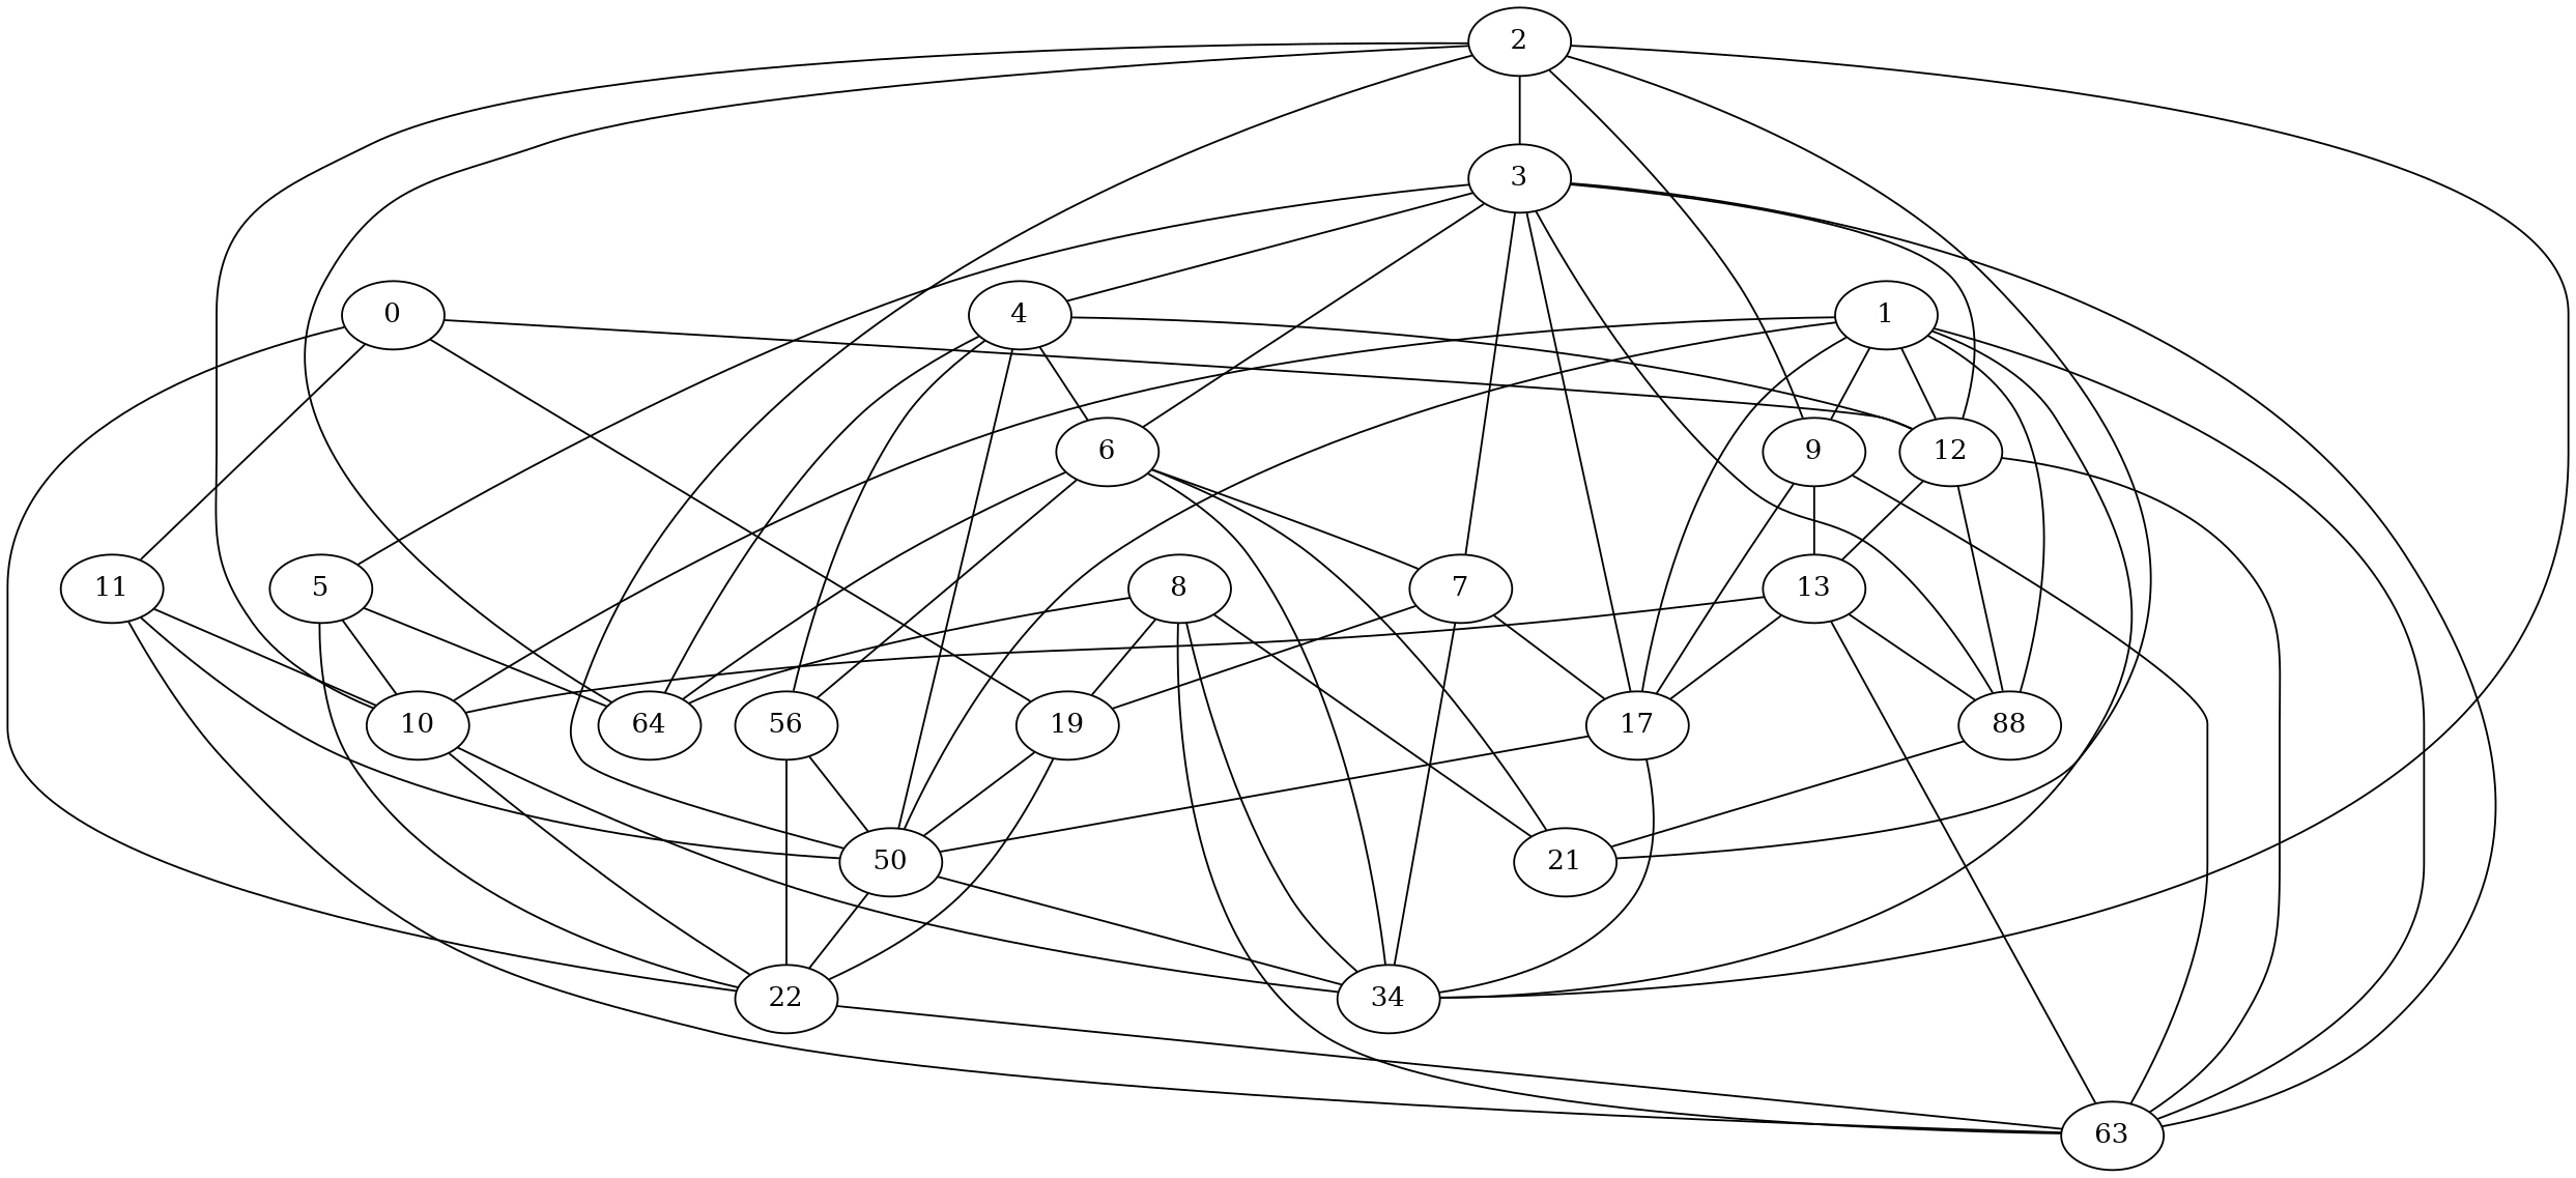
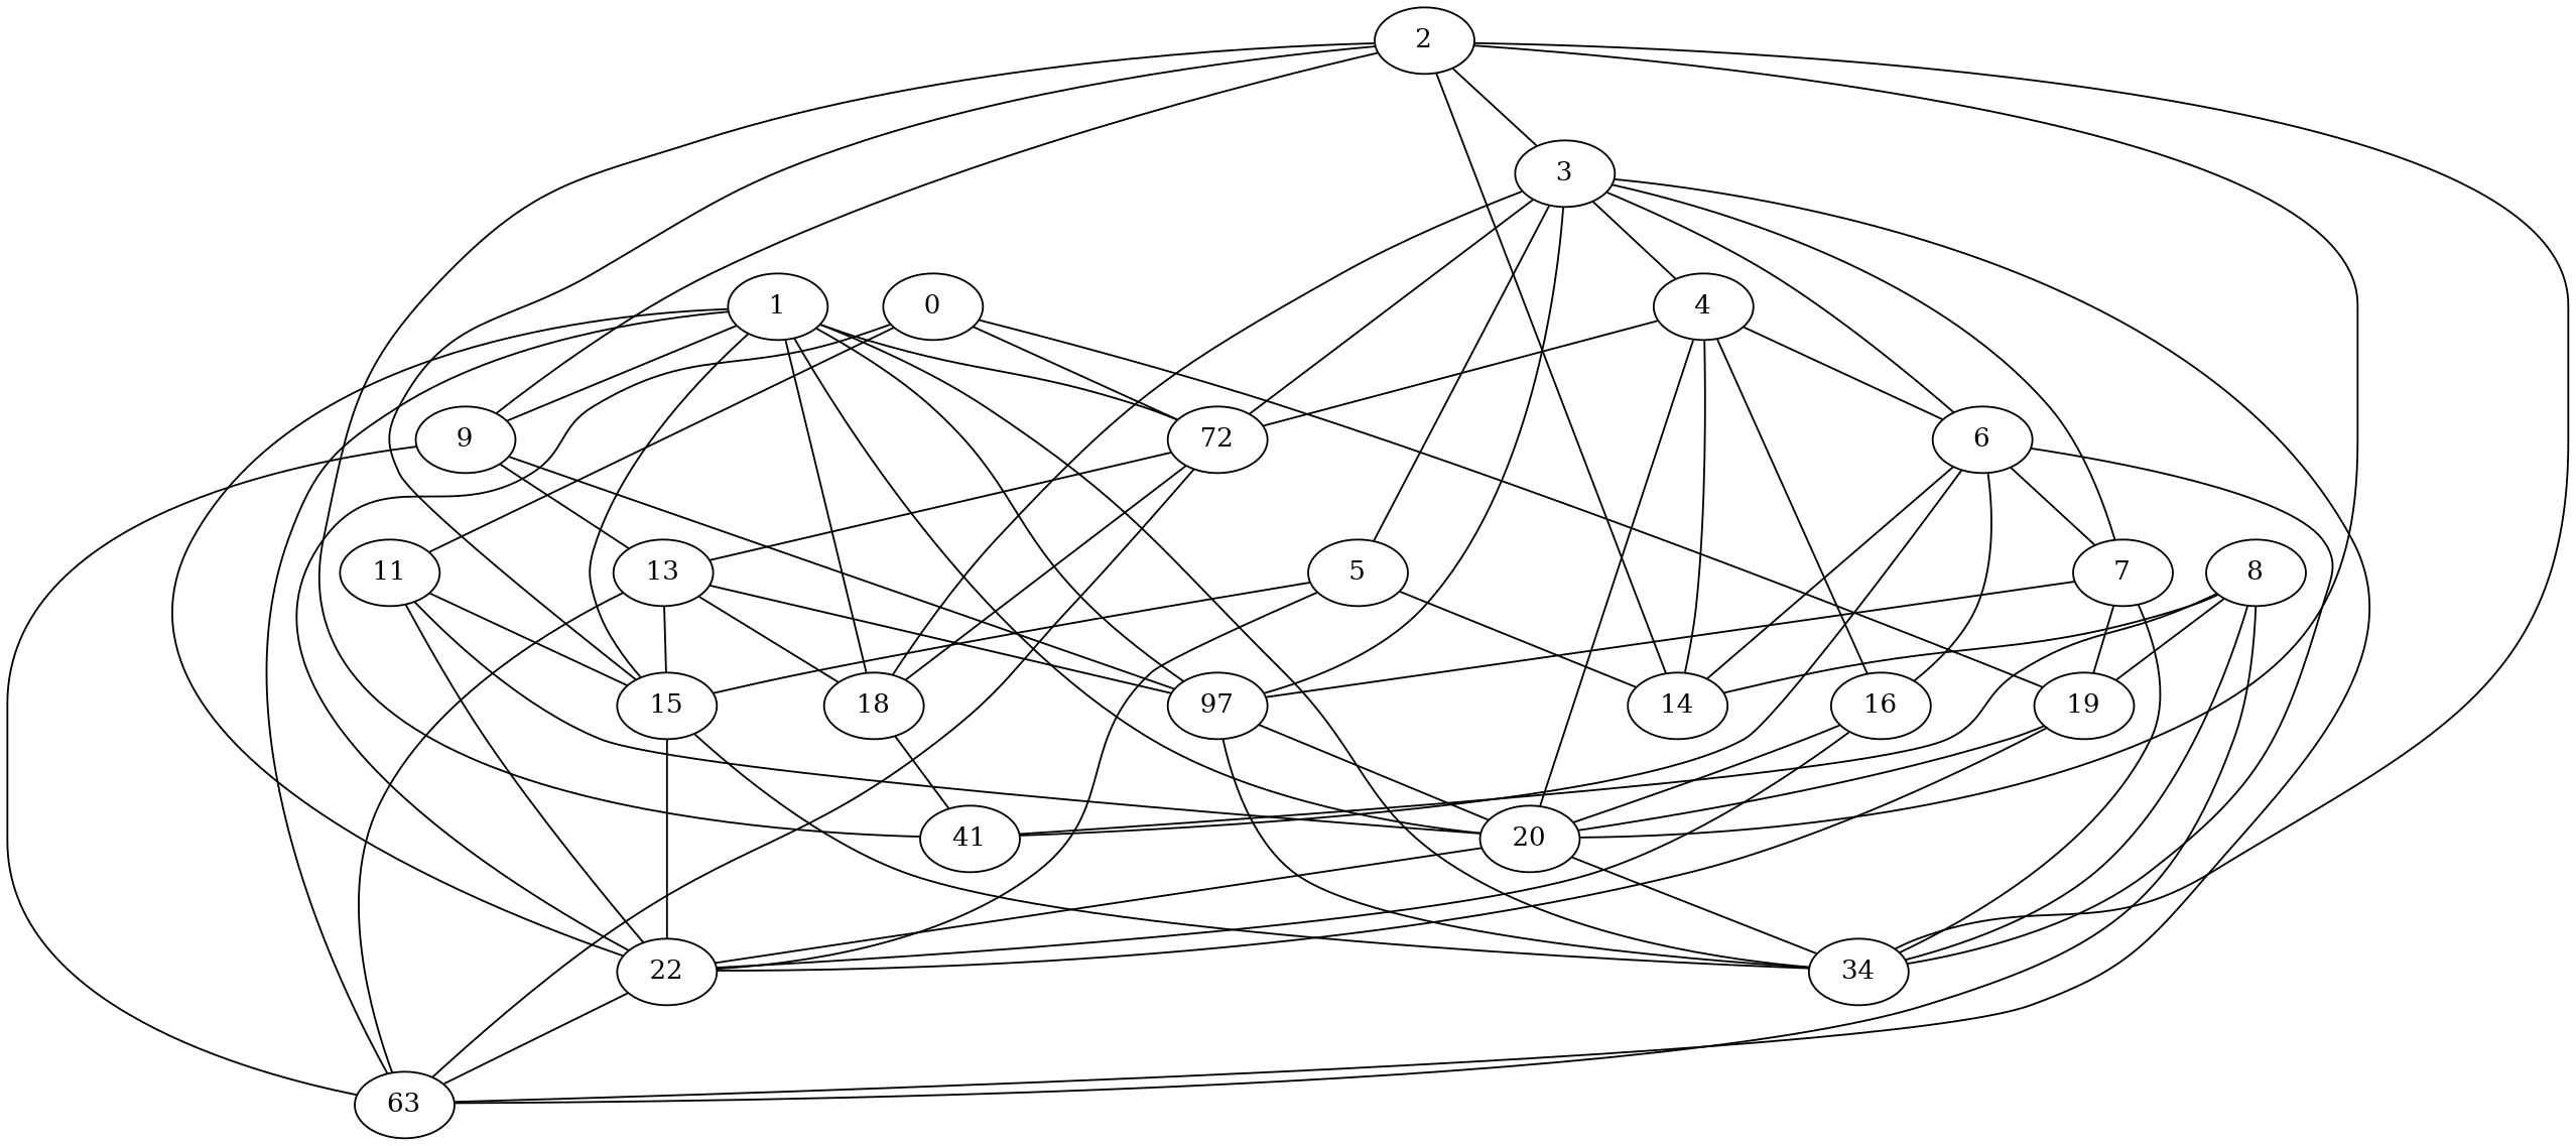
  strict graph {
    edge [is_available=True prob=1.0]
    0
    11
-   12
+   12 [label=72]
    19
    22
-   15 [label=10]
-   20 [label=50]
+   15
+   20
    n8 [label=63]
-   18 [label=88]
+   18
    13
    1
    9
-   17
+   17 [label=97]
    n14 [label=34]
-   21
+   21 [label=41]
    2
    3
-   14 [label=64]
+   14
    4
    5
    6
    7
-   16 [label=56]
+   16
    8
    0 -- 11
    0 -- 12 [prob=0.311769455935]
    0 -- 19 [prob=0.420842887607]
    0 -- 22 [prob=0.627308329527]
    11 -- 15 [prob=0.664122134793]
    11 -- 20 [prob=0.784287746834]
-   11 -- n8 [prob=0.931466228124]
+   11 -- 22 [prob=0.931466228124]
    12 -- n8 [prob=0.563786352288]
    12 -- 18 [prob=0.134549686993]
    12 -- 13
    19 -- 22
    19 -- 20 [prob=0.622996783908]
    22 -- n8 [prob=0.210884917658]
    15 -- 22 [prob=0.917063669666]
    15 -- n14
    20 -- 22 [prob=0.615124711616]
    20 -- n14 [prob=0.346464969936]
    18 -- 21 [prob=0.62496084767]
    13 -- 15 [prob=0.463579609274]
    13 -- n8 [prob=0.101032569909]
    13 -- 18
    13 -- 17 [prob=0.963782855025]
    1 -- 12
+   1 -- 22 [prob=0.00297011197822]
    1 -- 15
    1 -- 20 [prob=0.93340815607]
    1 -- n8 [prob=0.129187619016]
    1 -- 18 [prob=0.017051369137]
    1 -- 9 [prob=0.816084571416]
    1 -- 17 [prob=0.945215730927]
    1 -- n14
    9 -- n8 [prob=0.240248676204]
    9 -- 13 [prob=0.0940445696199]
    9 -- 17 [prob=0.428230956523]
    17 -- 20
    17 -- n14 [prob=0.278463689079]
    2 -- 15 [prob=0.581793260186]
    2 -- 20
    2 -- 9 [prob=0.770104045407]
    2 -- n14
    2 -- 21 [prob=0.766468802676]
    2 -- 3 [prob=0.976449116178]
    2 -- 14 [prob=0.422896243775]
    3 -- 12 [prob=0.292447634468]
    3 -- n8 [prob=0.671540062744]
    3 -- 18 [prob=0.0548533373243]
    3 -- 17 [prob=0.612999630392]
    3 -- 4
    3 -- 5 [prob=0.686690901938]
    3 -- 6 [prob=0.93440042808]
    3 -- 7 [prob=0.122291438132]
    4 -- 12 [prob=0.339243353617]
    4 -- 20 [prob=0.293000298251]
    4 -- 14 [prob=0.889665434643]
    4 -- 6
    4 -- 16
    5 -- 22 [prob=0.185353046109]
    5 -- 15 [prob=0.0137204175509]
    5 -- 14 [prob=0.001360945498]
    6 -- n14
    6 -- 21 [prob=0.680304871538]
    6 -- 14 [prob=0.866559452014]
    6 -- 7 [prob=0.506118928625]
    6 -- 16 [prob=0.371942520628]
    7 -- 19
    7 -- 17 [prob=0.169832616279]
    7 -- n14
    16 -- 22
    16 -- 20
    8 -- 19 [prob=0.263536572282]
    8 -- n8
    8 -- n14 [prob=0.471510866441]
    8 -- 21 [prob=0.282203553796]
    8 -- 14 [prob=0.635658439367]
  }
